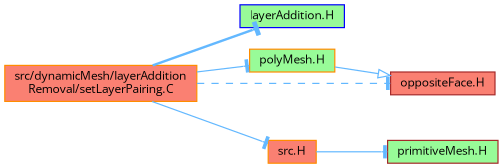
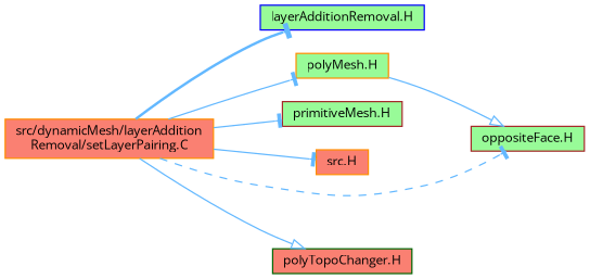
  digraph {
    fontname="Open Sans"
    rankdir=LR
    node [color=darkorange fillcolor=palegreen fontname="Open Sans" fontsize=10 shape=box style=filled]
    edge [arrowhead=tee color=steelblue1 fontname="Open Sans" fontsize=10 labelfontname=Helvetica labelfontsize=10 style=solid]
    n1 [fillcolor=salmon fontcolor=black height=0.2 label="src/dynamicMesh/layerAddition\lRemoval/setLayerPairing.C" width=0.4]
-   n2 [color=blue height=0.2 label="layerAddition.H" width=0.4]
+   n2 [color=blue height=0.2 label="layerAdditionRemoval.H" width=0.4]
    n3 [height=0.2 label="polyMesh.H" width=0.4]
    n4 [color=brown height=0.2 label="primitiveMesh.H" width=0.4]
    n5 [fillcolor=salmon height=0.2 label="src.H" width=0.4]
-   n6 [color=brown fillcolor=salmon height=0.2 label="oppositeFace.H" width=0.4]
+   n6 [color=brown height=0.2 label="oppositeFace.H" width=0.4]
+   n7 [color=darkgreen fillcolor=salmon height=0.2 label="polyTopoChanger.H" width=0.4]
    n1 -> n2 [style=bold]
    n1 -> n3
-   n5 -> n4
+   n1 -> n4
    n1 -> n5
    n1 -> n6 [style=dashed]
+   n1 -> n7 [arrowhead=onormal]
    n3 -> n6 [arrowhead=onormal]
  }
